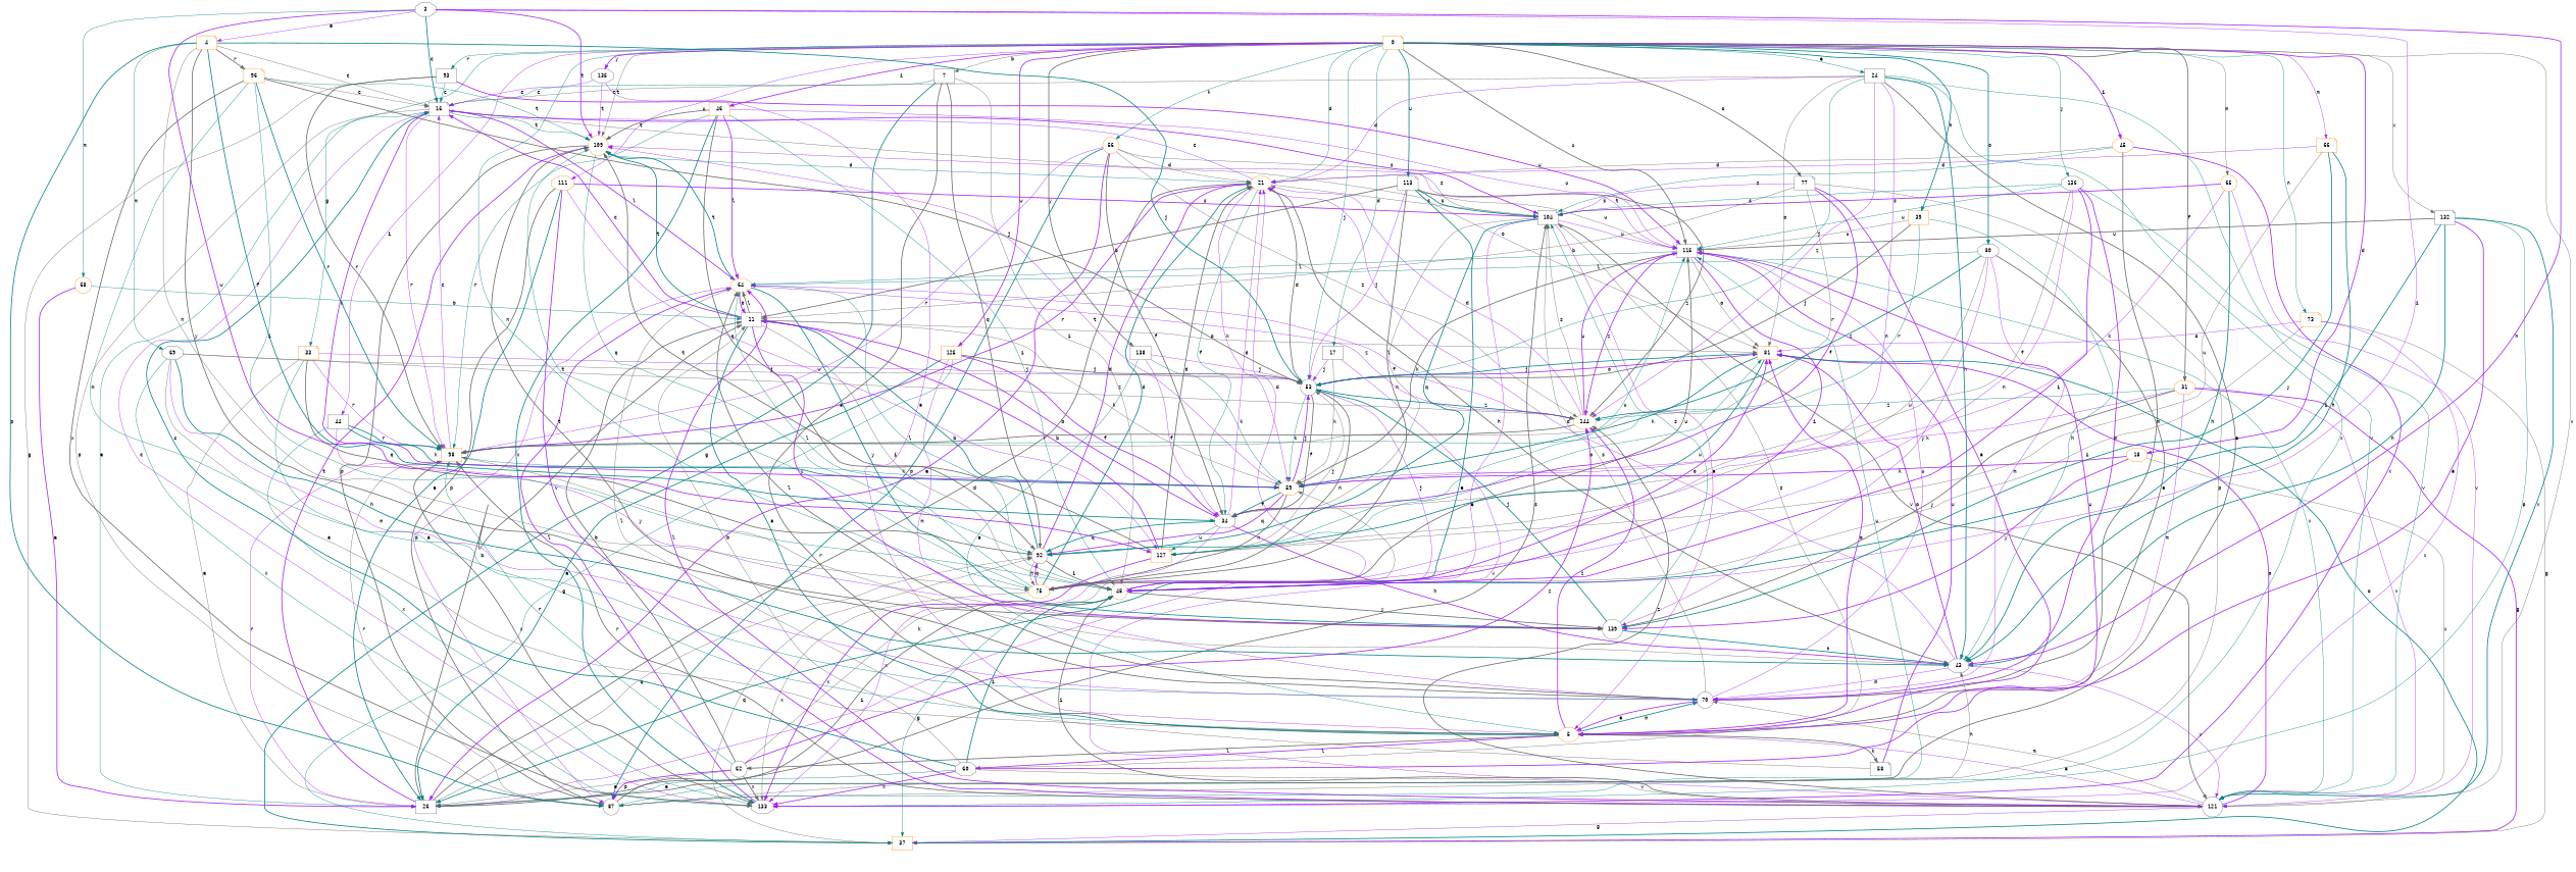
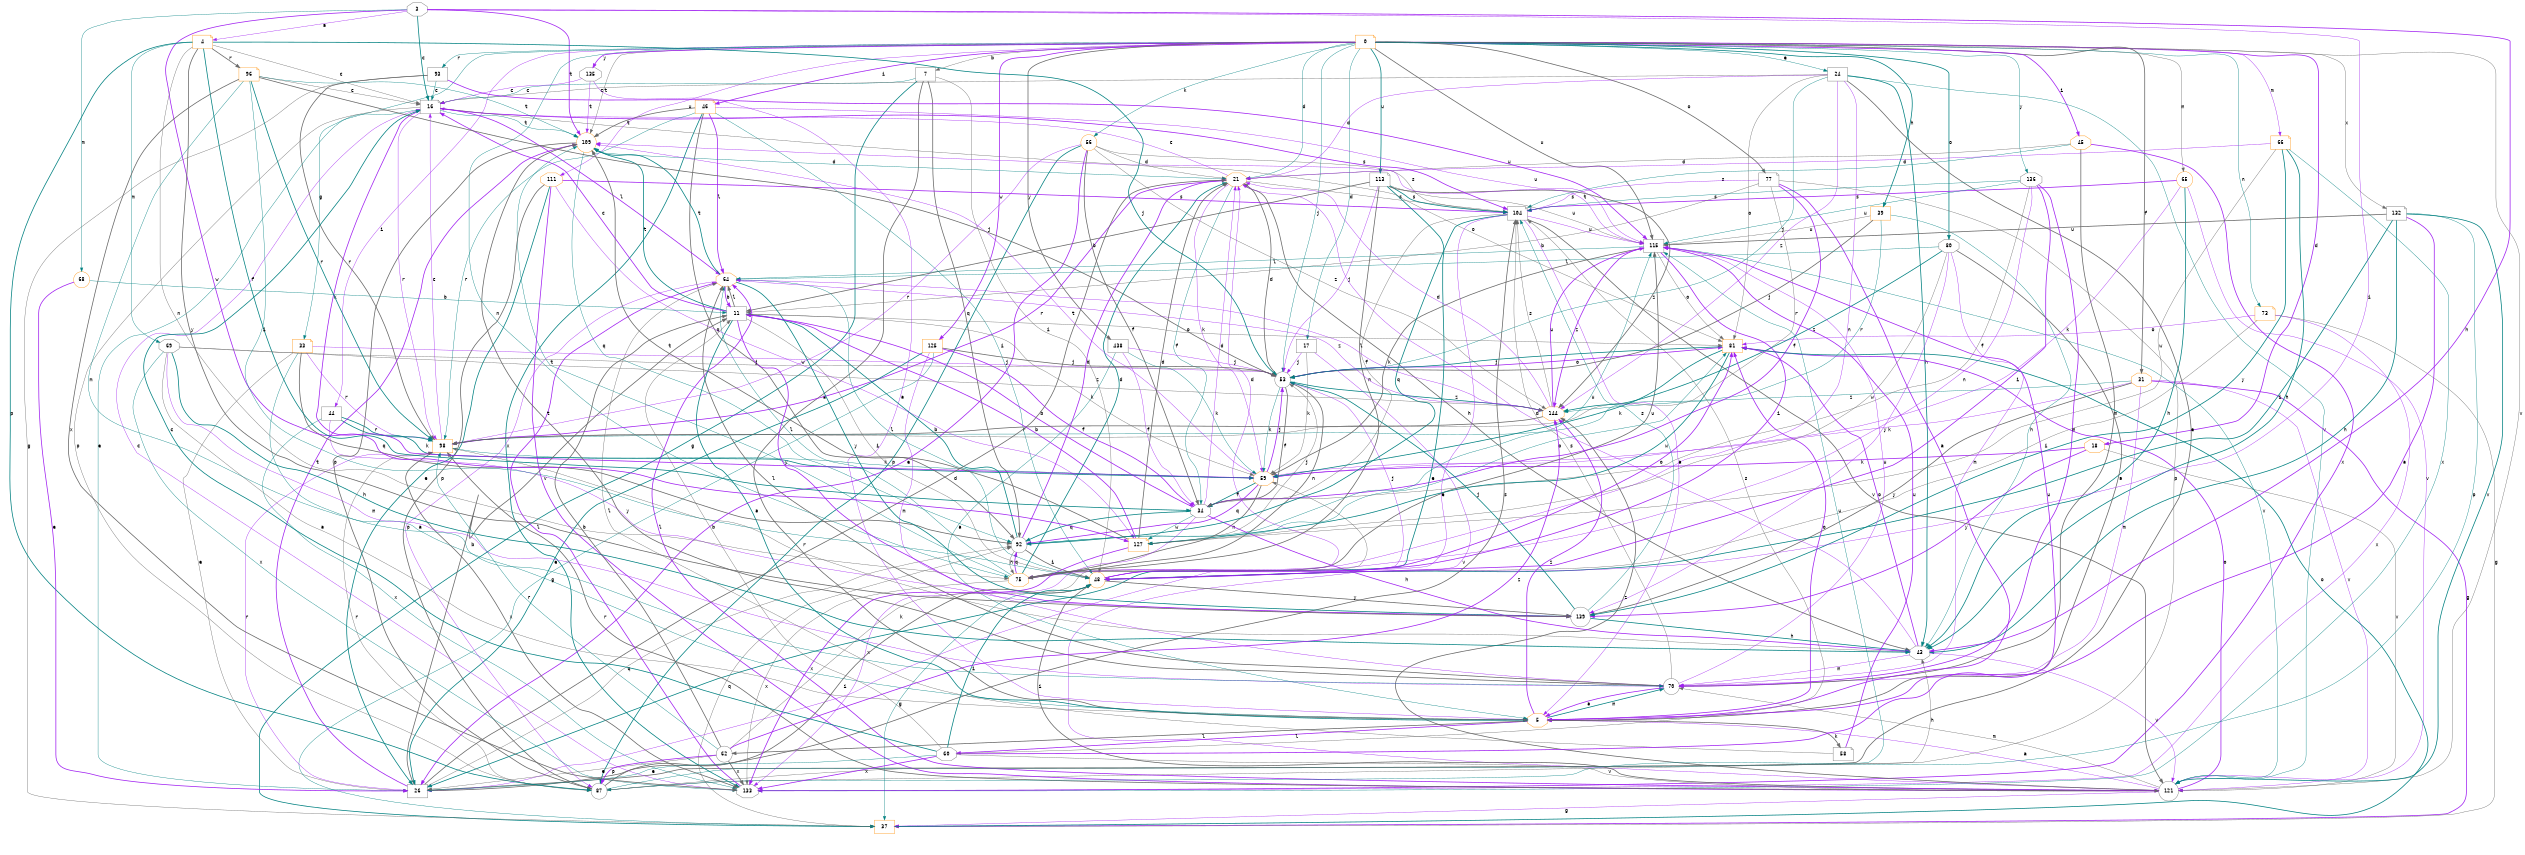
  strict digraph {
    fontname="DejaVu Sans Mono"
    node [color=gray40 fontname="DejaVu Sans Mono" shape=octagon]
    edge [color=purple fontname="DejaVu Sans Mono" style=solid]
    0 [color=darkorange shape=note]
    7 [shape=box]
    17 [shape=box]
    18 [color=darkorange]
    21 [color=darkorange]
    24 [shape=box]
    31 [color=darkorange]
    33 [color=darkorange shape=note]
    39 [color=darkorange shape=box]
    44 [shape=box]
    45 [color=darkorange]
    46 [color=darkorange shape=note]
    n13 [label=53 shape=circle]
    56 [color=darkorange shape=circle]
    65 [color=darkorange shape=circle]
    66 [color=darkorange shape=note]
    73 [color=darkorange shape=note]
    75 [color=darkorange]
    77 [shape=note]
    80
    93 [shape=box]
    109 [color=darkorange shape=circle]
    111 [color=darkorange]
    113 [shape=note]
    115 [shape=box]
    121 [shape=circle]
    125 [color=darkorange shape=box]
    132 [shape=note]
    135
    136
-   138 [shape=box]
+   138 [shape=box label=438]
    16 [shape=note]
    48 [color=darkorange shape=circle]
    5 [color=darkorange]
    37 [color=darkorange shape=box]
    92 [shape=circle]
    59 [color=darkorange]
    139 [shape=circle]
    43
    n40 [label=34]
    98 [color=darkorange shape=box]
    104 [shape=note]
    81 [color=darkorange shape=box]
    144 [color=darkorange]
    26 [shape=box]
    133
    70 [shape=circle]
    64 [color=darkorange]
    87 [shape=circle]
    127 [color=darkorange shape=note]
    11 [shape=box]
    3
    4 [color=darkorange shape=note]
    68 [color=darkorange shape=circle]
    69
    96 [color=darkorange shape=note]
    58 [shape=note]
    60
    62 [shape=circle]
    0 -> 7 [color=gray40 label=b]
    0 -> 17 [color=teal label=d]
    0 -> 18 [label=d style=bold]
    0 -> 21 [color=teal label=d]
    0 -> 24 [color=teal label=e]
    0 -> 31 [color=gray40 label=f style=bold]
    0 -> 33 [color=teal label=g]
    0 -> 39 [color=teal label=h style=bold]
    0 -> 44 [label=i]
    0 -> 45 [label=i style=bold]
    0 -> 46 [label=i style=bold]
    0 -> n13 [color=teal label=j]
    0 -> 56 [color=teal label=k]
    0 -> 65 [color=gray40 label=m]
    0 -> 66 [label=m]
    0 -> 73 [color=teal label=n]
    0 -> 75 [color=teal label=n]
    0 -> 77 [color=gray40 label=o style=bold]
    0 -> 80 [color=teal label=o style=bold]
    0 -> 93 [color=teal label=r]
    0 -> 109 [color=gray40 label=t]
    0 -> 111 [label=u]
    0 -> 113 [color=teal label=u style=bold]
    0 -> 115 [color=gray40 label=u style=bold]
    0 -> 121 [color=gray40 label=v]
    0 -> 125 [label=w style=bold]
    0 -> 132 [color=gray40 label=x]
    0 -> 135 [label=y style=bold]
    0 -> 136 [color=teal label=y]
    0 -> 138 [color=gray40 label=y style=bold]
    7 -> 16 [color=teal label=c]
    7 -> 48 [color=gray40 label=i]
    7 -> 5 [color=gray40 label=a style=bold]
    7 -> 37 [color=teal label=g style=bold]
    7 -> 92 [color=gray40 label=q style=bold]
    17 -> n13 [label=j]
    17 -> 121 [label=v]
    17 -> 59 [color=gray40 label=k]
    18 -> 121 [color=gray40 label=v]
    18 -> 59 [label=k style=bold]
    18 -> 139 [label=y style=bold]
    21 -> 16 [label=c]
    21 -> 59 [label=k]
    21 -> 43 [color=gray40 label=h style=bold]
    21 -> n40 [color=teal label=f]
    21 -> 98 [label=r style=bold]
    21 -> 104 [color=gray40 label=s]
    24 -> 21 [label=d]
    24 -> n13 [color=teal label=j]
    24 -> 75 [label=n]
    24 -> 121 [color=teal label=v]
    24 -> 16 [color=gray40 label=c]
    24 -> 43 [color=teal label=h style=bold]
    24 -> 81 [color=gray40 label=o]
    24 -> 144 [label=z]
    24 -> 26 [color=gray40 label=e style=bold]
-   24 -> 133 [color=teal label=x]
+   66 -> 133 [color=teal label=x]
    31 -> 121 [label=v]
    31 -> 37 [label=g style=bold]
    31 -> 59 [label=k]
    31 -> 139 [color=gray40 label=y style=bold]
    31 -> 144 [color=teal label=z]
    31 -> 70 [label=m]
    33 -> n13 [label=j]
    33 -> 5 [color=teal label=a]
    33 -> 92 [color=gray40 label=q style=bold]
    33 -> 98 [label=r]
    33 -> 26 [color=gray40 label=e]
    39 -> n13 [color=gray40 label=j style=bold]
    39 -> 115 [color=gray40 label=u]
    39 -> 43 [color=teal label=h]
    39 -> 98 [color=teal label=r]
    44 -> 59 [color=teal label=k style=bold]
    44 -> 139 [label=y]
    44 -> 98 [color=teal label=r style=bold]
    44 -> 133 [color=teal label=x]
    45 -> 21 [color=gray40 label=d]
    45 -> 104 [color=teal label=s]
    45 -> 133 [label=x style=bold]
    45 -> 70 [color=gray40 label=m style=bold]
    46 -> 109 [color=gray40 label=t style=bold]
    46 -> 115 [label=u]
    46 -> 48 [color=teal label=i]
    46 -> 92 [color=gray40 label=q style=bold]
    46 -> 98 [color=teal label=r]
    46 -> 133 [color=teal label=x style=bold]
    46 -> 64 [label=l style=bold]
    n13 -> 21 [color=gray40 label=d style=bold]
    n13 -> 75 [color=gray40 label=n style=bold]
    n13 -> 59 [color=teal label=k]
    n13 -> n40 [color=gray40 label=f style=bold]
    n13 -> 81 [label=o style=bold]
    n13 -> 144 [color=teal label=z style=bold]
    56 -> 21 [color=gray40 label=d]
    56 -> n40 [color=gray40 label=f style=bold]
    56 -> 98 [label=r]
    56 -> 104 [color=gray40 label=s]
    56 -> 144 [color=gray40 label=z]
    56 -> 26 [label=e style=bold]
    56 -> 87 [color=teal label=p style=bold]
    65 -> 121 [label=v]
    65 -> 59 [label=k]
    65 -> 43 [color=teal label=h style=bold]
    65 -> 104 [label=s style=bold]
    66 -> 21 [label=d]
    66 -> 139 [color=teal label=y style=bold]
    66 -> 43 [color=teal label=h style=bold]
    66 -> 127 [color=gray40 label=w]
    73 -> 48 [color=gray40 label=i]
    73 -> 37 [color=gray40 label=g]
    73 -> 81 [label=o]
    73 -> 133 [label=x]
    75 -> 21 [color=teal label=d style=bold]
    75 -> 109 [color=teal label=t]
    75 -> 115 [color=gray40 label=u style=bold]
    75 -> 92 [label=q style=bold]
    75 -> 133 [color=gray40 label=x]
    75 -> 64 [color=teal label=l]
    77 -> 5 [label=a style=bold]
    77 -> n40 [label=f style=bold]
    77 -> 98 [color=gray40 label=r]
    77 -> 104 [label=s]
    77 -> 87 [color=gray40 label=p]
    77 -> 11 [color=gray40 label=b]
    80 -> 5 [color=gray40 label=a style=bold]
    80 -> 139 [label=y]
    80 -> 144 [color=teal label=z style=bold]
    80 -> 70 [label=m]
    80 -> 64 [color=teal label=l]
    80 -> 127 [color=gray40 label=w]
    93 -> 115 [label=u style=bold]
    93 -> 16 [color=teal label=c]
    93 -> 37 [color=gray40 label=g]
    93 -> 98 [color=gray40 label=r style=bold]
    109 -> 21 [color=teal label=d]
    109 -> 92 [color=teal label=q]
    109 -> 87 [color=gray40 label=p style=bold]
    111 -> 121 [label=v style=bold]
    111 -> 104 [label=s style=bold]
    111 -> 26 [color=teal label=e style=bold]
    111 -> 87 [color=gray40 label=p style=bold]
    111 -> 127 [label=w]
    113 -> n13 [label=j]
    113 -> 75 [color=gray40 label=n style=bold]
    113 -> 115 [color=gray40 label=u]
    113 -> 104 [color=teal label=s style=bold]
    113 -> 144 [color=gray40 label=z style=bold]
    113 -> 26 [color=teal label=e style=bold]
    113 -> 11 [color=gray40 label=b style=bold]
    115 -> 109 [label=t]
    115 -> 121 [color=teal label=v]
    115 -> 48 [label=i style=bold]
    115 -> 59 [color=gray40 label=k style=bold]
    115 -> 81 [color=gray40 label=o]
    115 -> 144 [label=z style=bold]
    115 -> 64 [color=teal label=l]
    121 -> 48 [color=gray40 label=i style=bold]
    121 -> 5 [label=a]
    121 -> 37 [label=g]
    121 -> 98 [color=gray40 label=r style=bold]
    121 -> 81 [label=o style=bold]
    121 -> 144 [color=gray40 label=z style=bold]
    121 -> 70 [color=gray40 label=m]
    121 -> 64 [label=l style=bold]
    125 -> n13 [color=gray40 label=j style=bold]
    125 -> 37 [color=teal label=g]
    125 -> n40 [label=f style=bold]
    125 -> 26 [color=teal label=e style=bold]
    125 -> 70 [label=m]
    132 -> 115 [color=gray40 label=u style=bold]
    132 -> 121 [color=teal label=v style=bold]
    132 -> 48 [color=teal label=i style=bold]
    132 -> 5 [label=a style=bold]
    132 -> 43 [color=teal label=h style=bold]
    132 -> 87 [color=teal label=p]
    135 -> 109 [label=t]
    135 -> 16 [label=c]
    135 -> 5 [label=a]
    136 -> 75 [label=n]
    136 -> 115 [color=teal label=u]
-   136 -> 121 [color=teal label=v]
    136 -> 48 [label=i style=bold]
    136 -> n40 [color=gray40 label=f]
    136 -> 104 [color=teal label=s]
    136 -> 70 [label=m style=bold]
    138 -> n13 [label=j]
    138 -> 5 [color=teal label=a]
    138 -> 59 [color=teal label=k]
    138 -> n40 [label=f]
    16 -> 109 [color=teal label=t]
    16 -> 59 [label=k style=bold]
    16 -> 98 [label=r]
    16 -> 104 [label=s style=bold]
    16 -> 81 [color=gray40 label=o]
    16 -> 26 [color=teal label=e]
    16 -> 64 [label=l style=bold]
    16 -> 87 [color=gray40 label=p]
    48 -> 21 [label=d]
    48 -> n13 [label=j]
    48 -> 37 [color=teal label=g]
    48 -> 139 [color=gray40 label=y style=bold]
    48 -> 81 [label=o style=bold]
    48 -> 64 [color=teal label=l]
    5 -> 81 [label=o style=bold]
    5 -> 144 [label=z style=bold]
    5 -> 70 [color=teal label=m style=bold]
    5 -> 58 [color=gray40 label=k style=bold]
    5 -> 60 [label=l style=bold]
    5 -> 62 [color=gray40 label=l style=bold]
    37 -> 92 [color=gray40 label=q]
    37 -> 81 [color=teal label=o style=bold]
    92 -> 21 [label=d style=bold]
    92 -> 75 [color=gray40 label=n]
    92 -> 115 [color=teal label=u]
    92 -> 48 [color=gray40 label=i style=bold]
    92 -> 81 [color=teal label=o]
    92 -> 11 [color=teal label=b style=bold]
    59 -> n13 [label=j style=bold]
    59 -> 75 [color=gray40 label=n style=bold]
    59 -> 109 [label=t]
    59 -> 92 [label=q style=bold]
    59 -> n40 [color=teal label=f style=bold]
    139 -> n13 [color=teal label=j style=bold]
    139 -> 43 [color=teal label=h style=bold]
    139 -> 104 [color=teal label=s]
    43 -> 21 [label=d]
    43 -> 121 [label=v]
    43 -> 98 [color=gray40 label=r]
    43 -> 81 [label=o style=bold]
    43 -> 70 [label=m]
    n40 -> 21 [label=d]
    n40 -> 92 [color=teal label=q style=bold]
    n40 -> 43 [label=h style=bold]
    n40 -> 133 [label=x]
    n40 -> 127 [color=teal label=w]
    n40 -> 11 [label=b style=bold]
    98 -> 16 [label=c]
    98 -> 59 [color=teal label=k]
    98 -> 133 [color=gray40 label=x style=bold]
    104 -> 115 [label=u]
    104 -> 121 [color=gray40 label=v style=bold]
    104 -> 5 [label=a]
    104 -> 92 [color=teal label=q style=bold]
    104 -> n40 [color=gray40 label=f]
    104 -> 26 [label=e]
    81 -> n13 [color=teal label=j style=bold]
    81 -> 59 [color=teal label=k style=bold]
    81 -> 127 [color=teal label=w style=bold]
    144 -> 21 [label=d]
    144 -> 115 [label=u style=bold]
    144 -> 98 [color=gray40 label=r style=bold]
    144 -> 104 [color=gray40 label=s]
    144 -> 64 [label=l]
    26 -> 21 [color=gray40 label=d style=bold]
    26 -> 109 [label=t style=bold]
    26 -> 92 [color=gray40 label=q]
    26 -> 98 [label=r]
    26 -> 104 [color=gray40 label=s style=bold]
    26 -> 11 [color=gray40 label=b style=bold]
    133 -> 16 [label=c]
    133 -> 64 [label=l style=bold]
    70 -> 109 [color=gray40 label=t style=bold]
    70 -> 115 [label=u]
    70 -> 5 [label=a style=bold]
    70 -> 104 [color=gray40 label=s]
    70 -> 64 [color=gray40 label=l style=bold]
    64 -> 109 [color=teal label=t style=bold]
    64 -> 139 [color=teal label=y style=bold]
    64 -> 144 [label=z]
    64 -> 87 [label=p]
    64 -> 11 [label=b style=bold]
    87 -> 115 [color=teal label=u]
    87 -> 48 [color=gray40 label=i style=bold]
    87 -> 43 [color=gray40 label=h]
    87 -> 98 [color=gray40 label=r]
    127 -> 21 [color=gray40 label=d style=bold]
    127 -> n13 [color=gray40 label=j]
    127 -> 109 [color=gray40 label=t style=bold]
    127 -> 133 [label=x style=bold]
    127 -> 11 [label=b style=bold]
    11 -> 109 [color=teal label=t style=bold]
    11 -> 16 [label=c style=bold]
    11 -> 48 [color=gray40 label=i]
    11 -> 5 [color=teal label=a style=bold]
    11 -> 59 [color=gray40 label=k]
    11 -> 139 [label=y style=bold]
    11 -> 81 [color=gray40 label=o]
    11 -> 64 [color=gray40 label=l style=bold]
    3 -> 109 [label=t style=bold]
    3 -> 16 [color=teal label=c style=bold]
    3 -> 48 [label=i]
    3 -> 43 [label=h style=bold]
    3 -> 127 [label=w style=bold]
    3 -> 4 [label=a]
    3 -> 68 [color=teal label=m]
    4 -> n13 [color=teal label=j style=bold]
    4 -> 75 [color=gray40 label=n]
    4 -> 16 [color=gray40 label=c]
    4 -> 139 [color=gray40 label=y style=bold]
    4 -> n40 [color=teal label=f style=bold]
    4 -> 87 [color=teal label=p style=bold]
    4 -> 69 [color=teal label=m]
    4 -> 96 [color=gray40 label=r style=bold]
    68 -> 26 [label=e style=bold]
    68 -> 11 [color=teal label=b]
    69 -> n13 [color=gray40 label=j]
    69 -> 5 [color=gray40 label=a]
    69 -> 43 [color=teal label=h style=bold]
    69 -> 144 [color=gray40 label=z]
    69 -> 133 [color=teal label=x]
    69 -> 70 [label=m]
    96 -> n13 [color=gray40 label=j style=bold]
    96 -> 109 [color=teal label=t]
    96 -> 16 [color=gray40 label=c]
    96 -> 48 [color=teal label=i]
    96 -> 98 [color=teal label=r style=bold]
    96 -> 133 [color=gray40 label=x style=bold]
    96 -> 70 [color=teal label=m]
    58 -> 115 [label=u style=bold]
    58 -> 64 [color=gray40 label=l]
    60 -> 115 [label=u style=bold]
    60 -> 121 [color=gray40 label=v]
    60 -> 16 [color=teal label=c style=bold]
    60 -> 48 [color=teal label=i style=bold]
    60 -> 104 [color=gray40 label=s]
    60 -> 26 [color=teal label=e]
    60 -> 133 [label=x style=bold]
    60 -> 11 [color=gray40 label=b]
    62 -> 59 [color=gray40 label=k]
    62 -> 98 [color=teal label=r]
    62 -> 144 [label=z style=bold]
    62 -> 26 [color=gray40 label=e]
    62 -> 133 [color=gray40 label=x style=bold]
    62 -> 87 [label=p style=bold]
    62 -> 11 [color=gray40 label=b style=bold]
  }
